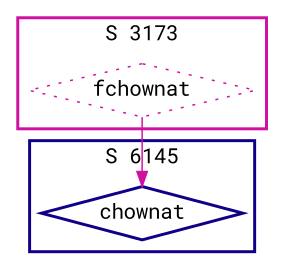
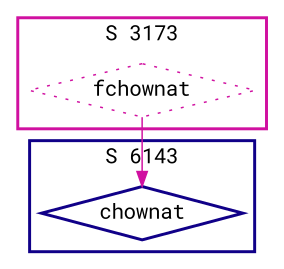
  digraph {
    fontname="Roboto Mono"
    node [shape=diamond fontname="Roboto Mono"]
    n1 [color="#100088" label=chownat style=bold]
    n2 [color="#D010A0" label=fchownat style=dotted]
    subgraph cluster_1 {
      color="#100088"
-     label="S 6145"
+     label="S 6143"
      style=bold
      n1
    }
    subgraph cluster_2 {
      color="#D010A0"
      label="S 3173"
      style=bold
      n2
    }
    n2 -> n1 [color="#D010A0" fontname="Roboto Mono"]
  }
